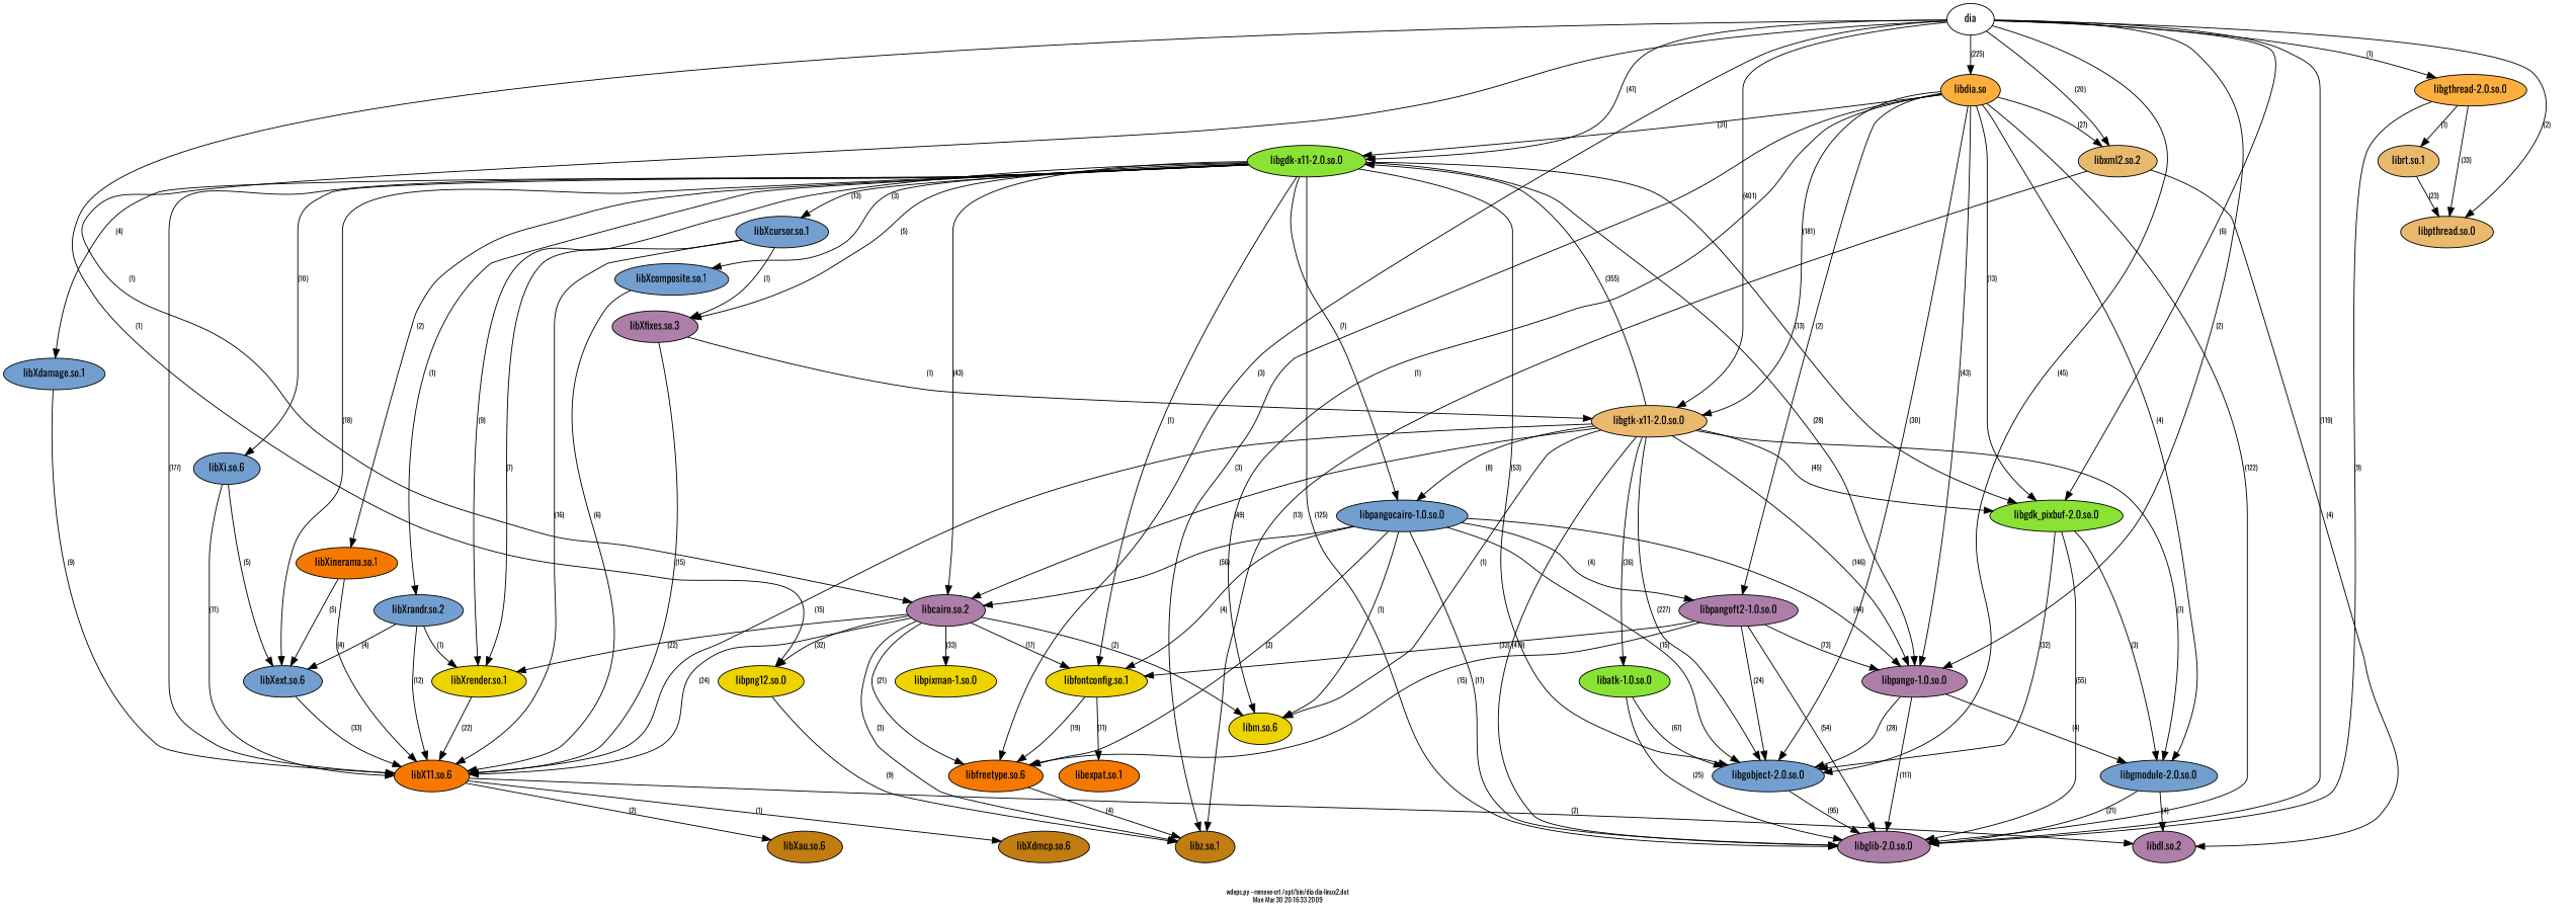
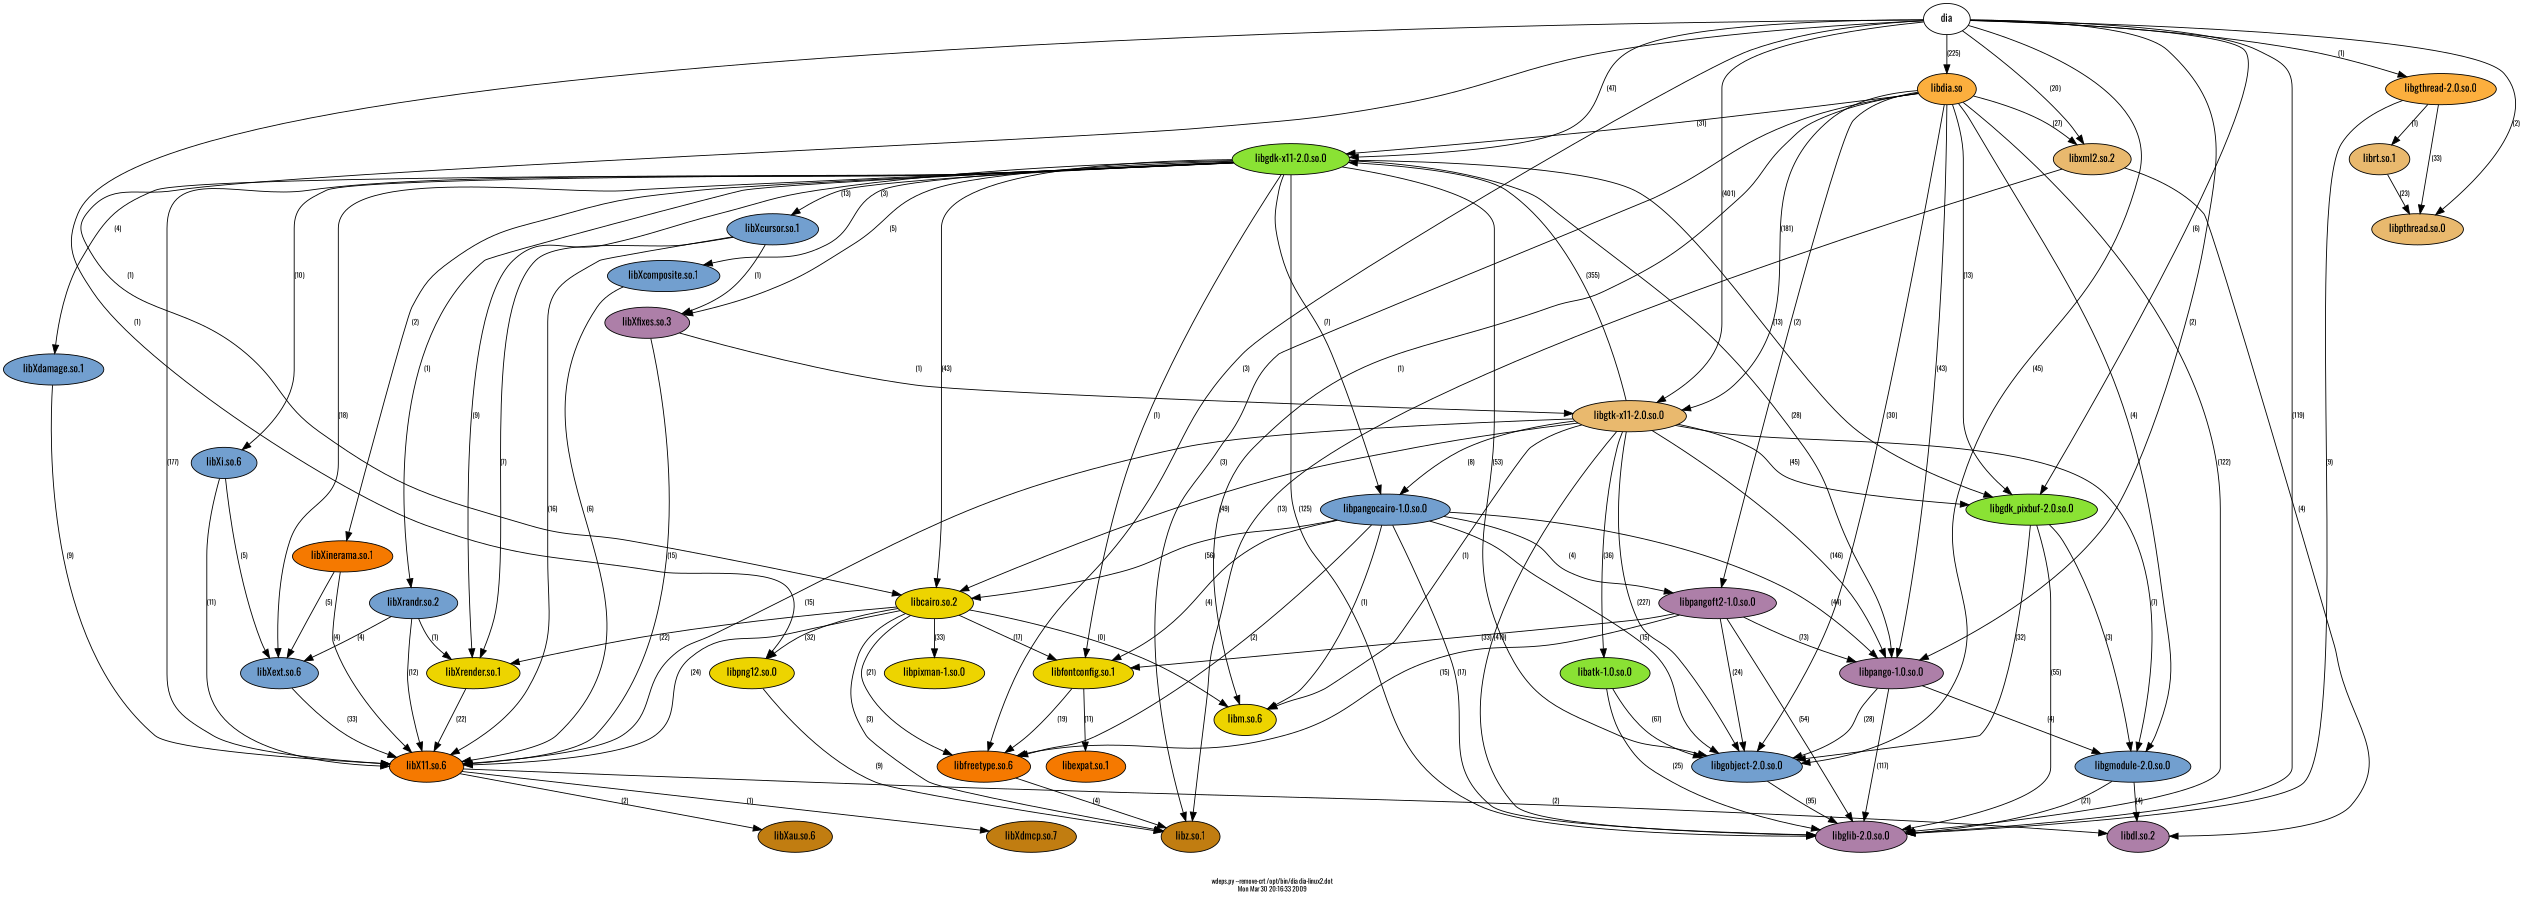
  digraph {
    fontname=Oswald
    fontsize=8.0
    label="wdeps.py --remove-crt /opt/bin/dia dia-linux2.dot\nMon Mar 30 20:16:33 2009"
    node [fillcolor="#729fcf" fontname=Oswald fontsize=12.0 style=filled]
    edge [fontname=Oswald fontsize=8.0 weight=0.000000]
-   "libcairo.so.2" [fillcolor="#ad7fa8" height=0.50 width=1.25]
+   "libcairo.so.2" [fillcolor="#edd400" height=0.50 width=1.25]
    "libfreetype.so.6" [fillcolor="#f57900" height=0.50 width=1.50]
    "libpng12.so.0" [fillcolor="#edd400" height=0.50 width=1.36]
    "libX11.so.6" [fillcolor="#f57900" height=0.50 width=1.19]
    "libXrender.so.1" [fillcolor="#edd400" height=0.50 width=1.50]
    "libfontconfig.so.1" [fillcolor="#edd400" height=0.50 width=1.61]
    "libm.so.6" [fillcolor="#edd400" height=0.50 width=1.00]
    "libpixman-1.so.0" [fillcolor="#edd400" height=0.50 width=1.61]
    "libz.so.1" [fillcolor="#c17d11" height=0.50 width=0.94]
    "libdl.so.2" [fillcolor="#ad7fa8" height=0.50 width=1.00]
    "libXau.so.6" [fillcolor="#c17d11" height=0.50 width=1.19]
-   "libXdmcp.so.6" [fillcolor="#c17d11" height=0.50 width=1.44]
+   "libXdmcp.so.6" [fillcolor="#c17d11" height=0.50 width=1.44 label="libXdmcp.so.7"]
    "libexpat.so.1" [fillcolor="#f57900" height=0.50 width=1.28]
    "libdia.so" [fillcolor="#fcaf3e" height=0.50 width=0.94]
    "libgdk-x11-2.0.so.0" [fillcolor="#8ae234" height=0.50 width=1.89]
    "libgdk_pixbuf-2.0.so.0" [fillcolor="#8ae234" height=0.50 width=2.11]
    "libglib-2.0.so.0" [fillcolor="#ad7fa8" height=0.50 width=1.47]
    "libgobject-2.0.so.0" [height=0.50 width=1.78]
    "libgtk-x11-2.0.so.0" [fillcolor="#e9b96e" height=0.50 width=1.83]
    "libpango-1.0.so.0" [fillcolor="#ad7fa8" height=0.50 width=1.67]
    "libxml2.so.2" [fillcolor="#e9b96e" height=0.50 width=1.25]
    "libgmodule-2.0.so.0" [height=0.50 width=1.86]
    "libpangoft2-1.0.so.0" [fillcolor="#ad7fa8" height=0.50 width=1.89]
    "libXfixes.so.3" [fillcolor="#ad7fa8" height=0.50 width=1.36]
    "libXext.so.6" [height=0.50 width=1.25]
    "libXcomposite.so.1" [height=0.50 width=1.81]
    "libXcursor.so.1" [height=0.50 width=1.47]
    "libXdamage.so.1" [height=0.50 width=1.61]
    "libXi.so.6" [height=0.50 width=1.06]
    "libXinerama.so.1" [fillcolor="#f57900" height=0.50 width=1.61]
    "libXrandr.so.2" [height=0.50 width=1.42]
    "libpangocairo-1.0.so.0" [height=0.50 width=2.08]
    "libatk-1.0.so.0" [fillcolor="#8ae234" height=0.50 width=1.44]
    "libgthread-2.0.so.0" [fillcolor="#fcaf3e" height=0.50 width=1.78]
    "libpthread.so.0" [fillcolor="#e9b96e" height=0.50 width=1.47]
    "librt.so.1" [fillcolor="#e9b96e" height=0.50 width=0.97]
    dia [height=0.50 width=0.75 fillcolor="" style=""]
    "libcairo.so.2" -> "libfreetype.so.6" [label="(21)" weight=1.322219]
    "libcairo.so.2" -> "libpng12.so.0" [label="(32)" weight=1.505150]
    "libcairo.so.2" -> "libX11.so.6" [label="(24)" weight=1.380211]
    "libcairo.so.2" -> "libXrender.so.1" [label="(22)" weight=1.342423]
    "libcairo.so.2" -> "libfontconfig.so.1" [label="(17)" weight=1.230449]
-   "libcairo.so.2" -> "libm.so.6" [label="(2)" weight=0.301030]
+   "libcairo.so.2" -> "libm.so.6" [label="(0)" weight=0.301030]
    "libcairo.so.2" -> "libpixman-1.so.0" [label="(33)" weight=1.518514]
    "libcairo.so.2" -> "libz.so.1" [label="(3)" weight=0.477121]
    "libfreetype.so.6" -> "libz.so.1" [label="(4)" weight=0.602060]
    "libpng12.so.0" -> "libz.so.1" [label="(9)" weight=0.954243]
    "libX11.so.6" -> "libdl.so.2" [label="(2)" weight=0.301030]
    "libX11.so.6" -> "libXau.so.6" [label="(2)" weight=0.301030]
    "libX11.so.6" -> "libXdmcp.so.6" [label="(1)"]
    "libXrender.so.1" -> "libX11.so.6" [label="(22)" weight=1.342423]
    "libfontconfig.so.1" -> "libfreetype.so.6" [label="(19)" weight=1.278754]
    "libfontconfig.so.1" -> "libexpat.so.1" [label="(11)" weight=1.041393]
    "libdia.so" -> "libm.so.6" [label="(1)"]
    "libdia.so" -> "libz.so.1" [label="(3)" weight=0.477121]
    "libdia.so" -> "libgdk-x11-2.0.so.0" [label="(31)" weight=1.491362]
    "libdia.so" -> "libgdk_pixbuf-2.0.so.0" [label="(13)" weight=1.113943]
    "libdia.so" -> "libglib-2.0.so.0" [label="(122)" weight=2.086360]
    "libdia.so" -> "libgobject-2.0.so.0" [label="(30)" weight=1.477121]
    "libdia.so" -> "libgtk-x11-2.0.so.0" [label="(181)" weight=2.257679]
    "libdia.so" -> "libpango-1.0.so.0" [label="(43)" weight=1.633468]
    "libdia.so" -> "libxml2.so.2" [label="(27)" weight=1.431364]
    "libdia.so" -> "libgmodule-2.0.so.0" [label="(4)" weight=0.602060]
    "libdia.so" -> "libpangoft2-1.0.so.0" [label="(2)" weight=0.301030]
    "libgdk-x11-2.0.so.0" -> "libcairo.so.2" [label="(43)" weight=1.633468]
    "libgdk-x11-2.0.so.0" -> "libX11.so.6" [label="(177)" weight=2.247973]
    "libgdk-x11-2.0.so.0" -> "libXrender.so.1" [label="(9)" weight=0.954243]
    "libgdk-x11-2.0.so.0" -> "libfontconfig.so.1" [label="(1)"]
    "libgdk-x11-2.0.so.0" -> "libgdk_pixbuf-2.0.so.0" [label="(13)" weight=1.113943]
    "libgdk-x11-2.0.so.0" -> "libglib-2.0.so.0" [label="(125)" weight=2.096910]
    "libgdk-x11-2.0.so.0" -> "libgobject-2.0.so.0" [label="(53)" weight=1.724276]
    "libgdk-x11-2.0.so.0" -> "libpango-1.0.so.0" [label="(28)" weight=1.447158]
    "libgdk-x11-2.0.so.0" -> "libXfixes.so.3" [label="(5)" weight=0.698970]
    "libgdk-x11-2.0.so.0" -> "libXext.so.6" [label="(18)" weight=1.255273]
    "libgdk-x11-2.0.so.0" -> "libXcomposite.so.1" [label="(3)" weight=0.477121]
    "libgdk-x11-2.0.so.0" -> "libXcursor.so.1" [label="(13)" weight=1.113943]
    "libgdk-x11-2.0.so.0" -> "libXdamage.so.1" [label="(4)" weight=0.602060]
    "libgdk-x11-2.0.so.0" -> "libXi.so.6" [label="(10)" weight=1.000000]
    "libgdk-x11-2.0.so.0" -> "libXinerama.so.1" [label="(2)" weight=0.301030]
    "libgdk-x11-2.0.so.0" -> "libXrandr.so.2" [label="(1)"]
    "libgdk-x11-2.0.so.0" -> "libpangocairo-1.0.so.0" [label="(7)" weight=0.845098]
    "libgdk_pixbuf-2.0.so.0" -> "libglib-2.0.so.0" [label="(55)" weight=1.740363]
    "libgdk_pixbuf-2.0.so.0" -> "libgobject-2.0.so.0" [label="(32)" weight=1.505150]
    "libgdk_pixbuf-2.0.so.0" -> "libgmodule-2.0.so.0" [label="(3)" weight=0.477121]
    "libgobject-2.0.so.0" -> "libglib-2.0.so.0" [label="(95)" weight=1.977724]
    "libgtk-x11-2.0.so.0" -> "libcairo.so.2" [label="(49)" weight=1.690196]
    "libgtk-x11-2.0.so.0" -> "libX11.so.6" [label="(15)" weight=1.176091]
    "libgtk-x11-2.0.so.0" -> "libm.so.6" [label="(1)"]
    "libgtk-x11-2.0.so.0" -> "libgdk-x11-2.0.so.0" [label="(355)" weight=2.550228]
    "libgtk-x11-2.0.so.0" -> "libgdk_pixbuf-2.0.so.0" [label="(45)" weight=1.653213]
    "libgtk-x11-2.0.so.0" -> "libglib-2.0.so.0" [label="(419)" weight=2.622214]
    "libgtk-x11-2.0.so.0" -> "libgobject-2.0.so.0" [label="(227)" weight=2.356026]
    "libgtk-x11-2.0.so.0" -> "libpango-1.0.so.0" [label="(146)" weight=2.164353]
    "libgtk-x11-2.0.so.0" -> "libgmodule-2.0.so.0" [label="(7)" weight=0.845098]
    "libgtk-x11-2.0.so.0" -> "libpangocairo-1.0.so.0" [label="(8)" weight=0.903090]
    "libgtk-x11-2.0.so.0" -> "libatk-1.0.so.0" [label="(36)" weight=1.556303]
    "libpango-1.0.so.0" -> "libglib-2.0.so.0" [label="(117)" weight=2.068186]
    "libpango-1.0.so.0" -> "libgobject-2.0.so.0" [label="(28)" weight=1.447158]
    "libpango-1.0.so.0" -> "libgmodule-2.0.so.0" [label="(4)" weight=0.602060]
    "libxml2.so.2" -> "libz.so.1" [label="(13)" weight=1.113943]
    "libxml2.so.2" -> "libdl.so.2" [label="(4)" weight=0.602060]
    "libgmodule-2.0.so.0" -> "libdl.so.2" [label="(4)" weight=0.602060]
    "libgmodule-2.0.so.0" -> "libglib-2.0.so.0" [label="(21)" weight=1.322219]
    "libpangoft2-1.0.so.0" -> "libfreetype.so.6" [label="(15)" weight=1.176091]
    "libpangoft2-1.0.so.0" -> "libfontconfig.so.1" [label="(33)" weight=1.518514]
    "libpangoft2-1.0.so.0" -> "libglib-2.0.so.0" [label="(54)" weight=1.732394]
    "libpangoft2-1.0.so.0" -> "libgobject-2.0.so.0" [label="(24)" weight=1.380211]
    "libpangoft2-1.0.so.0" -> "libpango-1.0.so.0" [label="(73)" weight=1.863323]
    "libXfixes.so.3" -> "libX11.so.6" [label="(15)" weight=1.176091]
    "libXfixes.so.3" -> "libgtk-x11-2.0.so.0" [label="(1)"]
    "libXext.so.6" -> "libX11.so.6" [label="(33)" weight=1.518514]
    "libXcomposite.so.1" -> "libX11.so.6" [label="(6)" weight=0.778151]
    "libXcursor.so.1" -> "libX11.so.6" [label="(16)" weight=1.204120]
    "libXcursor.so.1" -> "libXrender.so.1" [label="(7)" weight=0.845098]
    "libXcursor.so.1" -> "libXfixes.so.3" [label="(1)"]
    "libXdamage.so.1" -> "libX11.so.6" [label="(9)" weight=0.954243]
    "libXi.so.6" -> "libX11.so.6" [label="(11)" weight=1.041393]
    "libXi.so.6" -> "libXext.so.6" [label="(5)" weight=0.698970]
    "libXinerama.so.1" -> "libX11.so.6" [label="(4)" weight=0.602060]
    "libXinerama.so.1" -> "libXext.so.6" [label="(5)" weight=0.698970]
    "libXrandr.so.2" -> "libX11.so.6" [label="(12)" weight=1.079181]
    "libXrandr.so.2" -> "libXrender.so.1" [label="(1)"]
    "libXrandr.so.2" -> "libXext.so.6" [label="(4)" weight=0.602060]
    "libpangocairo-1.0.so.0" -> "libcairo.so.2" [label="(56)" weight=1.748188]
    "libpangocairo-1.0.so.0" -> "libfreetype.so.6" [label="(2)" weight=0.301030]
    "libpangocairo-1.0.so.0" -> "libfontconfig.so.1" [label="(4)" weight=0.602060]
    "libpangocairo-1.0.so.0" -> "libm.so.6" [label="(1)"]
    "libpangocairo-1.0.so.0" -> "libglib-2.0.so.0" [label="(17)" weight=1.230449]
    "libpangocairo-1.0.so.0" -> "libgobject-2.0.so.0" [label="(15)" weight=1.176091]
    "libpangocairo-1.0.so.0" -> "libpango-1.0.so.0" [label="(44)" weight=1.643453]
    "libpangocairo-1.0.so.0" -> "libpangoft2-1.0.so.0" [label="(4)" weight=0.602060]
    "libatk-1.0.so.0" -> "libglib-2.0.so.0" [label="(25)" weight=1.397940]
    "libatk-1.0.so.0" -> "libgobject-2.0.so.0" [label="(67)" weight=1.826075]
    "libgthread-2.0.so.0" -> "libglib-2.0.so.0" [label="(9)" weight=0.954243]
    "libgthread-2.0.so.0" -> "libpthread.so.0" [label="(33)" weight=1.518514]
    "libgthread-2.0.so.0" -> "librt.so.1" [label="(1)"]
    "librt.so.1" -> "libpthread.so.0" [label="(23)" weight=1.361728]
    dia -> "libcairo.so.2" [label="(1)"]
    dia -> "libfreetype.so.6" [label="(3)" weight=0.477121]
    dia -> "libpng12.so.0" [label="(1)"]
    dia -> "libdia.so" [label="(225)" weight=2.352183]
    dia -> "libgdk-x11-2.0.so.0" [label="(47)" weight=1.672098]
    dia -> "libgdk_pixbuf-2.0.so.0" [label="(6)" weight=0.778151]
    dia -> "libglib-2.0.so.0" [label="(119)" weight=2.075547]
    dia -> "libgobject-2.0.so.0" [label="(45)" weight=1.653213]
    dia -> "libgtk-x11-2.0.so.0" [label="(401)" weight=2.603144]
    dia -> "libpango-1.0.so.0" [label="(2)" weight=0.301030]
    dia -> "libxml2.so.2" [label="(20)" weight=1.301030]
    dia -> "libgthread-2.0.so.0" [label="(1)"]
    dia -> "libpthread.so.0" [label="(2)" weight=0.301030]
  }
